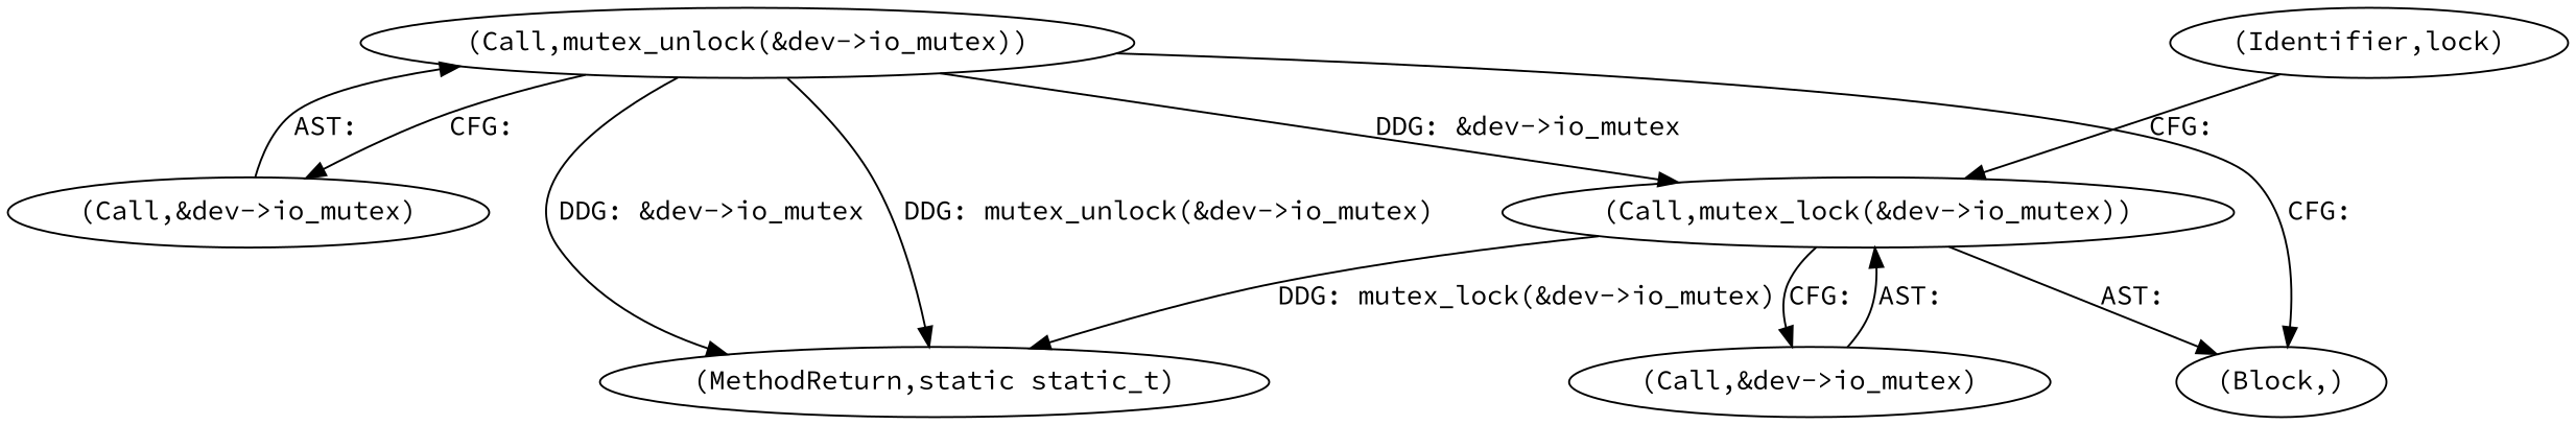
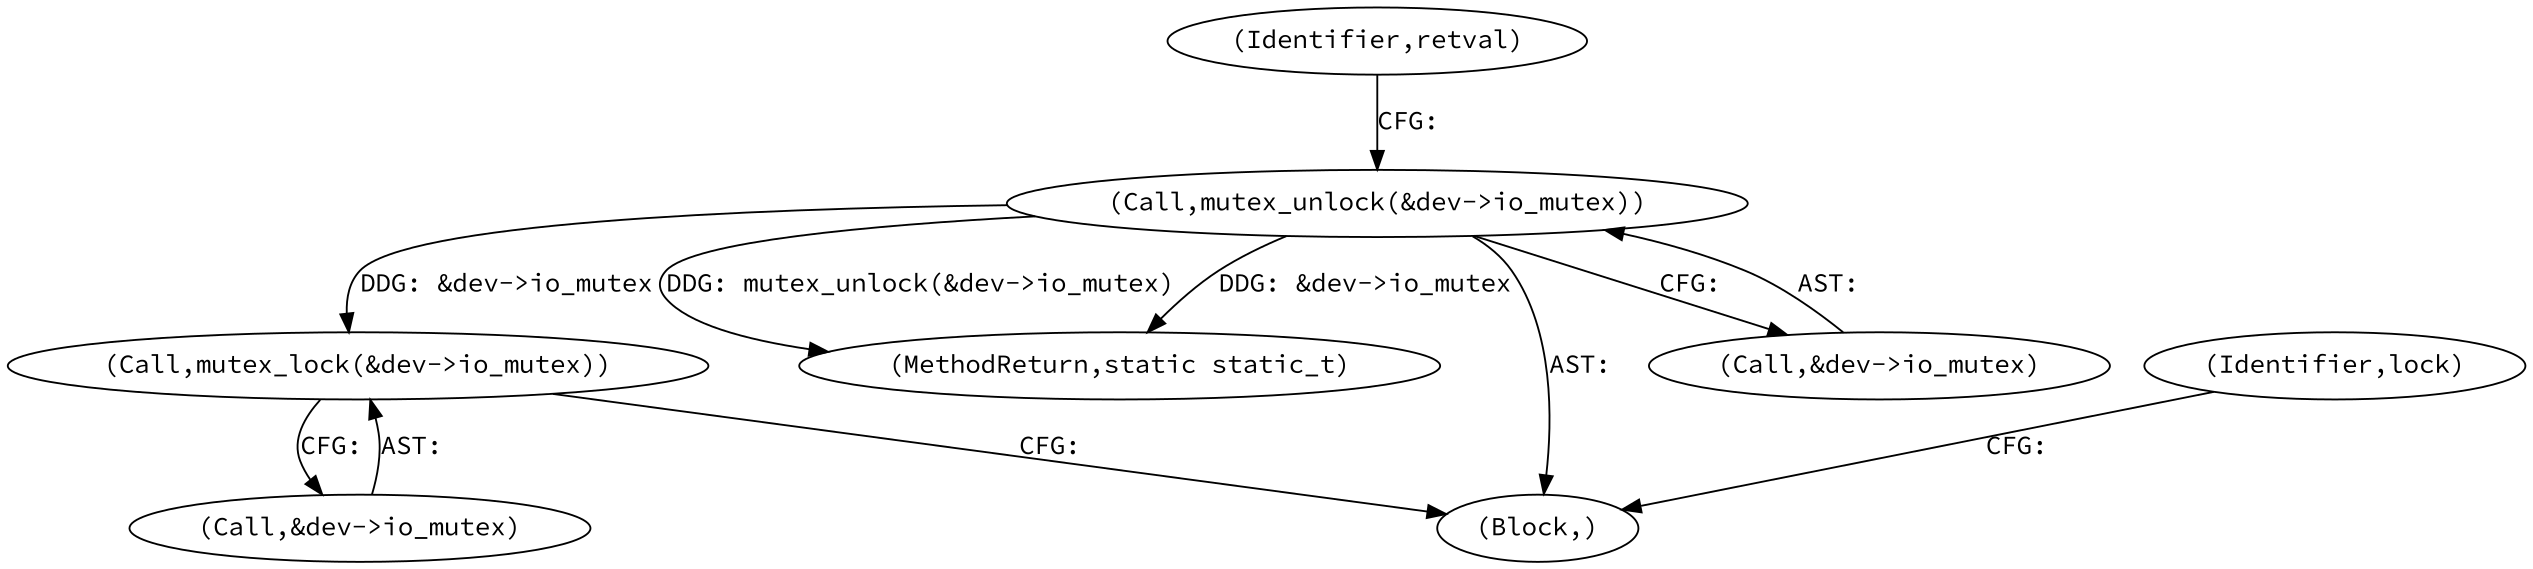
  digraph {
    fontname="Source Code Pro"
    node [fontname="Source Code Pro"]
    edge [fontname="Source Code Pro"]
    n1 [label="(Call,mutex_lock(&dev->io_mutex))"]
    n2 [label="(Call,&dev->io_mutex)"]
    n3 [label="(MethodReturn,static static_t)"]
    n4 [label="(Block,)"]
    n5 [label="(Call,mutex_unlock(&dev->io_mutex))"]
    n6 [label="(Call,&dev->io_mutex)"]
    n7 [label="(Identifier,lock)"]
+   n8 [label="(Identifier,retval)"]
    n1 -> n2 [label="CFG: "]
-   n1 -> n3 [label="DDG: mutex_lock(&dev->io_mutex)"]
-   n1 -> n4 [label="AST: "]
+   n1 -> n4 [label="CFG: "]
    n2 -> n1 [label="AST: "]
    n5 -> n1 [label="DDG: &dev->io_mutex"]
    n5 -> n3 [label="DDG: mutex_unlock(&dev->io_mutex)"]
    n5 -> n3 [label="DDG: &dev->io_mutex"]
-   n5 -> n4 [label="CFG: "]
+   n5 -> n4 [label="AST: "]
    n5 -> n6 [label="CFG: "]
    n6 -> n5 [label="AST: "]
-   n7 -> n1 [label="CFG: "]
+   n7 -> n4 [label="CFG: "]
+   n8 -> n5 [label="CFG: "]
  }
